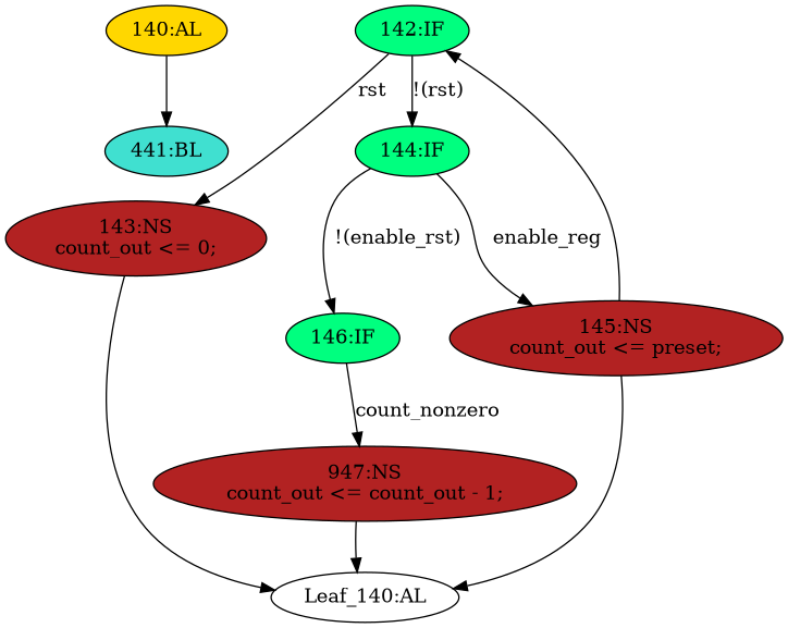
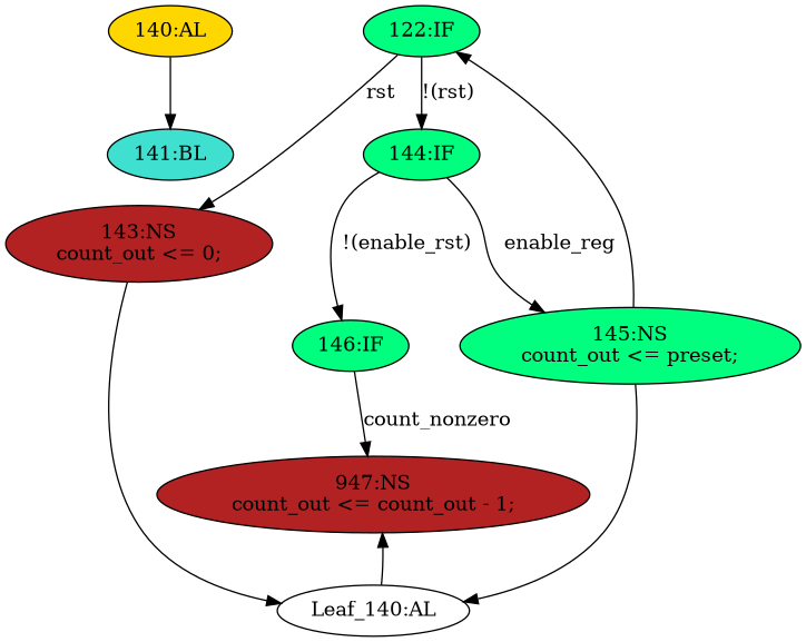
  strict digraph {
    node [fillcolor=springgreen statements="[]" style=filled typ=IfStatement]
    edge [cond="[]" lineno=None]
    n1 [ast="<pyverilog.vparser.ast.Always object at 0x7f284bca4e90>" clk_sens=True fillcolor=gold label="140:AL" sens="['clk']" typ=Always use_var="['rst', 'count_nonzero', 'enable_reg', 'count_out']"]
-   n2 [ast="<pyverilog.vparser.ast.Block object at 0x7f284bca4c90>" fillcolor=turquoise label="441:BL" typ=Block]
-   n3 [ast="<pyverilog.vparser.ast.IfStatement object at 0x7f284bca4cd0>" label="142:IF"]
+   n2 [ast="<pyverilog.vparser.ast.Block object at 0x7f284bca4c90>" fillcolor=turquoise label="141:BL" typ=Block]
+   n3 [ast="<pyverilog.vparser.ast.IfStatement object at 0x7f284bca4cd0>" label="122:IF"]
    n4 [ast="<pyverilog.vparser.ast.IfStatement object at 0x7f284bca4ad0>" label="144:IF"]
    n5 [ast="<pyverilog.vparser.ast.NonblockingSubstitution object at 0x7f284bca4d10>" fillcolor=firebrick label="143:NS\ncount_out <= 0;" statements="[<pyverilog.vparser.ast.NonblockingSubstitution object at 0x7f284bca4d10>]" typ=NonblockingSubstitution]
    n6 [ast="<pyverilog.vparser.ast.IfStatement object at 0x7f284bca4790>" label="146:IF"]
-   n7 [ast="<pyverilog.vparser.ast.NonblockingSubstitution object at 0x7f284bca4b10>" fillcolor=firebrick label="145:NS\ncount_out <= preset;" statements="[<pyverilog.vparser.ast.NonblockingSubstitution object at 0x7f284bca4b10>]" typ=NonblockingSubstitution]
+   n7 [ast="<pyverilog.vparser.ast.NonblockingSubstitution object at 0x7f284bca4b10>" label="145:NS\ncount_out <= preset;" statements="[<pyverilog.vparser.ast.NonblockingSubstitution object at 0x7f284bca4b10>]" typ=NonblockingSubstitution]
    n8 [ast="<pyverilog.vparser.ast.NonblockingSubstitution object at 0x7f284bca4850>" fillcolor=firebrick label="947:NS\ncount_out <= count_out - 1;" statements="[<pyverilog.vparser.ast.NonblockingSubstitution object at 0x7f284bca4850>]" typ=NonblockingSubstitution]
    n9 [def_var="['count_out']" label="Leaf_140:AL" fillcolor="" statements="" style="" typ=""]
    n1 -> n2
    n3 -> n4 [cond="['rst']" label="!(rst)" lineno=142]
    n3 -> n5 [cond="['rst']" label=rst lineno=142]
    n4 -> n6 [cond="['enable_reg']" label="!(enable_rst)" lineno=144]
    n4 -> n7 [cond="['enable_reg']" label=enable_reg lineno=144]
    n5 -> n9
    n6 -> n8 [cond="['count_nonzero']" label=count_nonzero lineno=146]
    n7 -> n3
    n7 -> n9
-   n8 -> n9
+   n9 -> n8
  }
